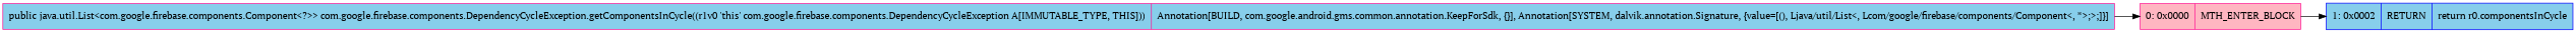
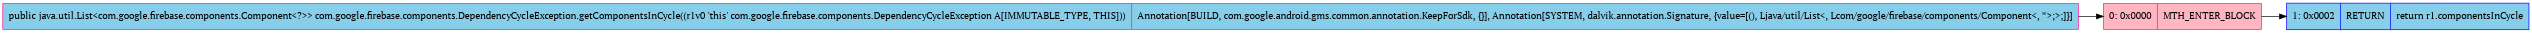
  digraph {
    rankdir=LR
    fontname="PT Serif"
    node [shape=record style=filled fillcolor=skyblue color=deeppink fontname="PT Serif"]
    edge [fontname="PT Serif"]
    n1 [label="{0\:\ 0x0000|MTH_ENTER_BLOCK\l}" fillcolor=lightpink]
-   n2 [label="{1\:\ 0x0002|RETURN\l|return r0.componentsInCycle\l}" color=blue]
+   n2 [label="{1\:\ 0x0002|RETURN\l|return r1.componentsInCycle\l}" color=blue]
    n3 [label="{public java.util.List\<com.google.firebase.components.Component\<?\>\> com.google.firebase.components.DependencyCycleException.getComponentsInCycle((r1v0 'this' com.google.firebase.components.DependencyCycleException A[IMMUTABLE_TYPE, THIS]))  | Annotation[BUILD, com.google.android.gms.common.annotation.KeepForSdk, \{\}], Annotation[SYSTEM, dalvik.annotation.Signature, \{value=[(), Ljava\/util\/List\<, Lcom\/google\/firebase\/components\/Component\<, *\>;\>;]\}]\l}"]
    n1 -> n2
    n3 -> n1
  }
